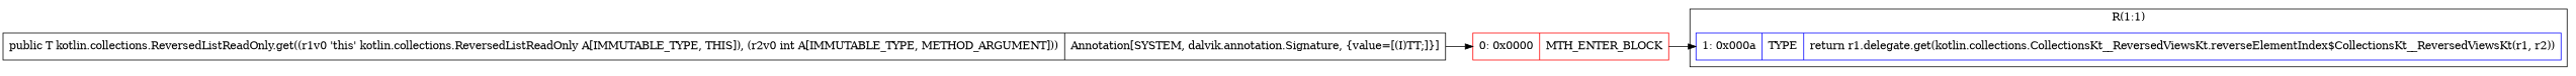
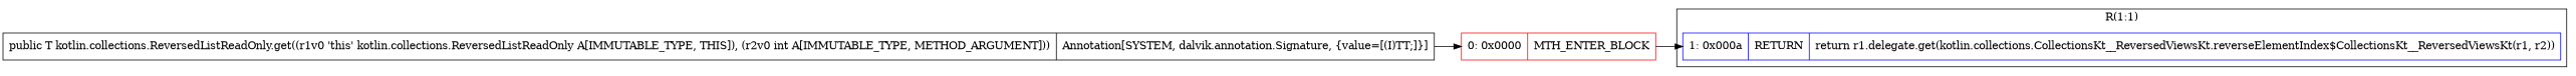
  digraph {
    rankdir=LR
    node [shape=record]
-   n1 [color=blue label="{1\:\ 0x000a|TYPE\l|return r1.delegate.get(kotlin.collections.CollectionsKt__ReversedViewsKt.reverseElementIndex$CollectionsKt__ReversedViewsKt(r1, r2))\l}"]
+   n1 [color=blue label="{1\:\ 0x000a|RETURN\l|return r1.delegate.get(kotlin.collections.CollectionsKt__ReversedViewsKt.reverseElementIndex$CollectionsKt__ReversedViewsKt(r1, r2))\l}"]
    n2 [color=red label="{0\:\ 0x0000|MTH_ENTER_BLOCK\l}"]
    n3 [label="{public T kotlin.collections.ReversedListReadOnly.get((r1v0 'this' kotlin.collections.ReversedListReadOnly A[IMMUTABLE_TYPE, THIS]), (r2v0 int A[IMMUTABLE_TYPE, METHOD_ARGUMENT]))  | Annotation[SYSTEM, dalvik.annotation.Signature, \{value=[(I)TT;]\}]\l}"]
    subgraph cluster_1 {
      label="R(1:1)"
      n1
    }
    n2 -> n1
    n3 -> n2
  }
